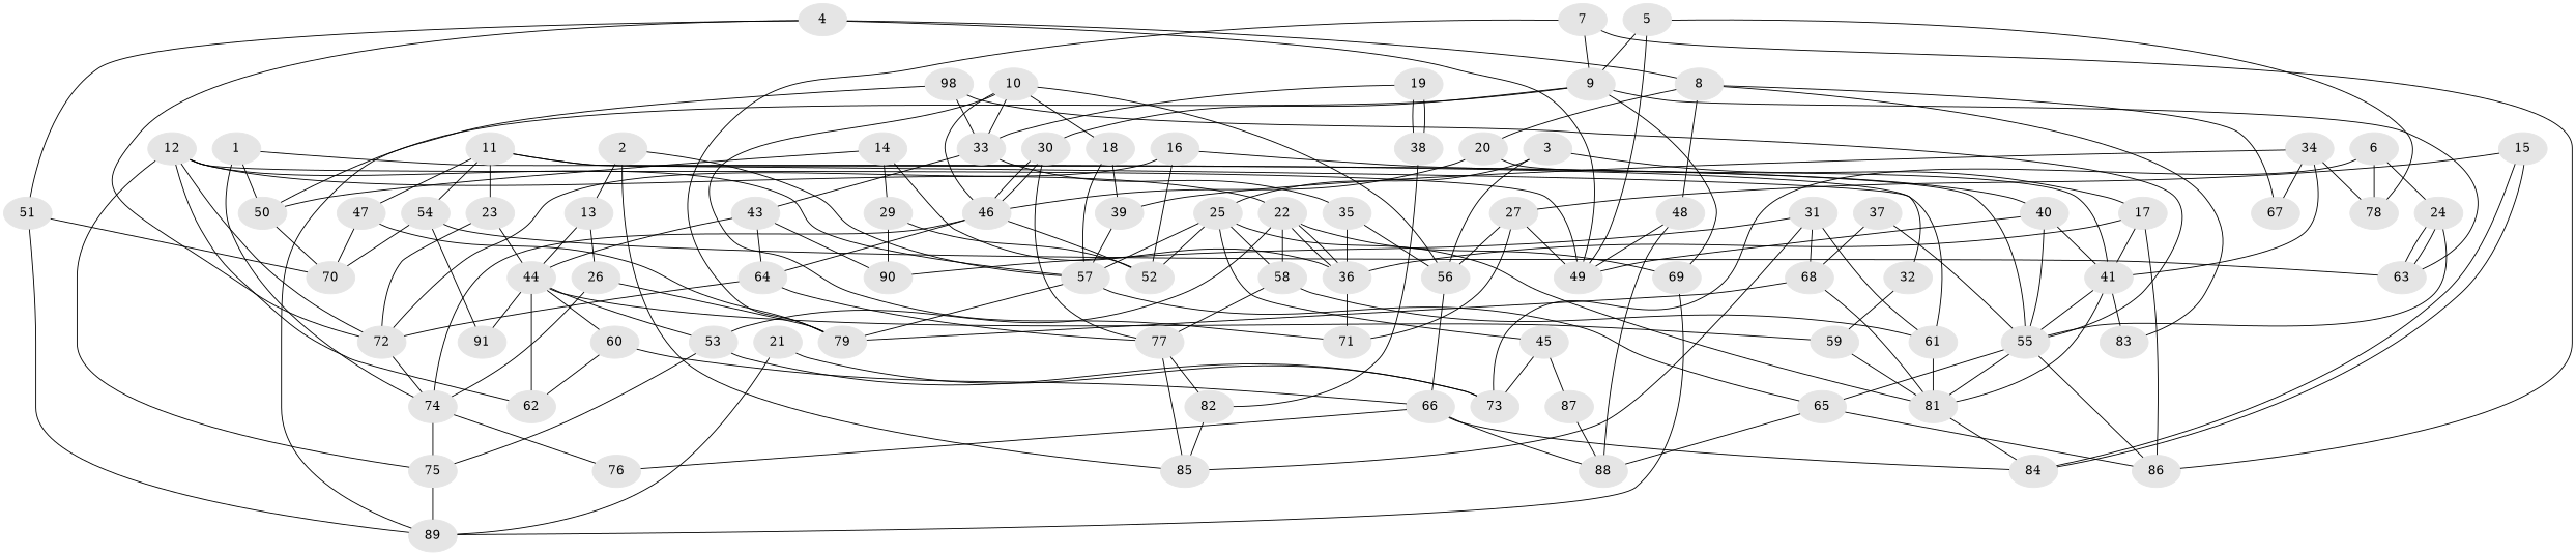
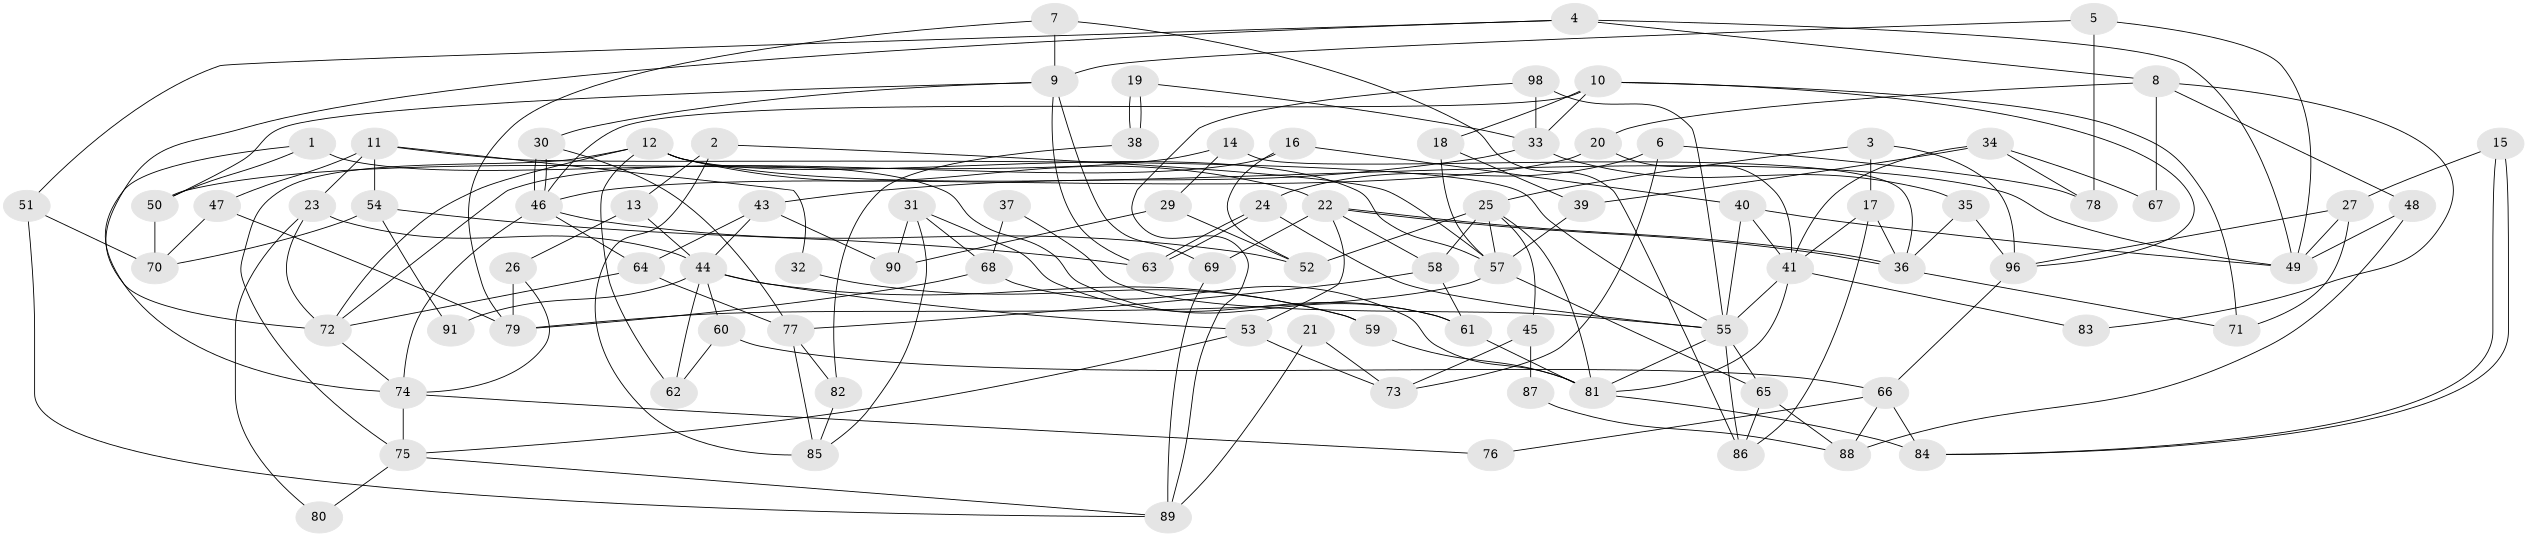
  graph {
    node [color=gray90 style=filled]
    1
    50
    61
    74
    70
    81
    75
    76
    2
    13
    57
    85
    26
    44
    79
    65
    3
    17
    25
-   56
+   56 [label=96]
    86
    36
    41
    52
    58
    45
    66
    4
    8
    49
    51
    72
    20
    48
    67
    83
    89
    5
    9
    78
    30
    63
    69
    6
    24
    73
    55
    7
    46
    88
    77
    10
    18
    33
    71
    39
    35
    43
    64
    11
    23
    32
    47
    54
+   80
    59
    91
    12
    22
    62
    53
    60
    14
    29
    90
    15
    27
    84
    16
    40
    19
    38
    82
    21
    87
    n86 [label=98]
    31
    68
    34
    37
    1 -- 50
    1 -- 61
    1 -- 74
    50 -- 70
    61 -- 81
    74 -- 75
    74 -- 76
    81 -- 84
    75 -- 89
+   75 -- 80
    2 -- 13
    2 -- 57
    2 -- 85
    13 -- 26
    13 -- 44
    57 -- 79
    57 -- 65
    26 -- 74
    26 -- 79
    44 -- 59
    44 -- 91
    44 -- 62
    44 -- 53
    44 -- 60
    65 -- 86
    65 -- 88
    3 -- 17
    3 -- 25
    3 -- 56
    17 -- 86
    17 -- 36
    17 -- 41
    25 -- 81
    25 -- 57
    25 -- 52
    25 -- 58
    25 -- 45
    56 -- 66
    36 -- 71
    41 -- 81
    41 -- 83
    41 -- 55
    58 -- 61
    58 -- 77
    45 -- 73
    45 -- 87
    66 -- 76
    66 -- 88
    66 -- 84
    4 -- 8
    4 -- 49
    4 -- 51
    4 -- 72
    8 -- 20
    8 -- 48
    8 -- 67
    8 -- 83
    51 -- 70
    51 -- 89
    72 -- 74
    20 -- 41
    20 -- 46
    48 -- 49
    48 -- 88
    5 -- 49
    5 -- 9
    5 -- 78
    9 -- 50
    9 -- 30
    9 -- 63
    9 -- 69
    30 -- 46
    30 -- 46
    30 -- 77
    69 -- 89
    6 -- 78
    6 -- 24
    6 -- 73
    24 -- 63
    24 -- 63
    24 -- 55
    55 -- 81
    55 -- 65
    55 -- 86
    7 -- 79
    7 -- 86
    7 -- 9
    46 -- 74
    46 -- 52
    46 -- 64
    77 -- 85
    77 -- 82
    10 -- 56
    10 -- 46
    10 -- 18
    10 -- 33
    10 -- 71
    18 -- 57
    18 -- 39
    33 -- 35
    33 -- 43
    39 -- 57
    35 -- 56
    35 -- 36
    43 -- 44
    43 -- 64
    43 -- 90
    64 -- 72
    64 -- 77
    11 -- 55
    11 -- 23
    11 -- 32
    11 -- 47
    11 -- 54
    23 -- 44
    23 -- 72
+   23 -- 80
    32 -- 59
    47 -- 70
    47 -- 79
    54 -- 70
    54 -- 63
    54 -- 91
    59 -- 81
    12 -- 75
    12 -- 57
    12 -- 49
    12 -- 72
    12 -- 22
    12 -- 62
    22 -- 36
    22 -- 36
    22 -- 58
    22 -- 69
    22 -- 53
    53 -- 75
    53 -- 73
    60 -- 66
    60 -- 62
    14 -- 50
    14 -- 36
    14 -- 29
    29 -- 52
    29 -- 90
    15 -- 27
    15 -- 84
    15 -- 84
    27 -- 56
    27 -- 49
    27 -- 71
    16 -- 52
    16 -- 72
    16 -- 40
    40 -- 41
    40 -- 49
    40 -- 55
    19 -- 33
    19 -- 38
    19 -- 38
    38 -- 82
    82 -- 85
    21 -- 89
    21 -- 73
    87 -- 88
    n86 -- 89
    n86 -- 55
    n86 -- 33
    31 -- 61
    31 -- 85
    31 -- 90
    31 -- 68
    68 -- 81
    68 -- 79
    34 -- 41
    34 -- 67
    34 -- 78
    34 -- 39
    37 -- 55
    37 -- 68
  }
